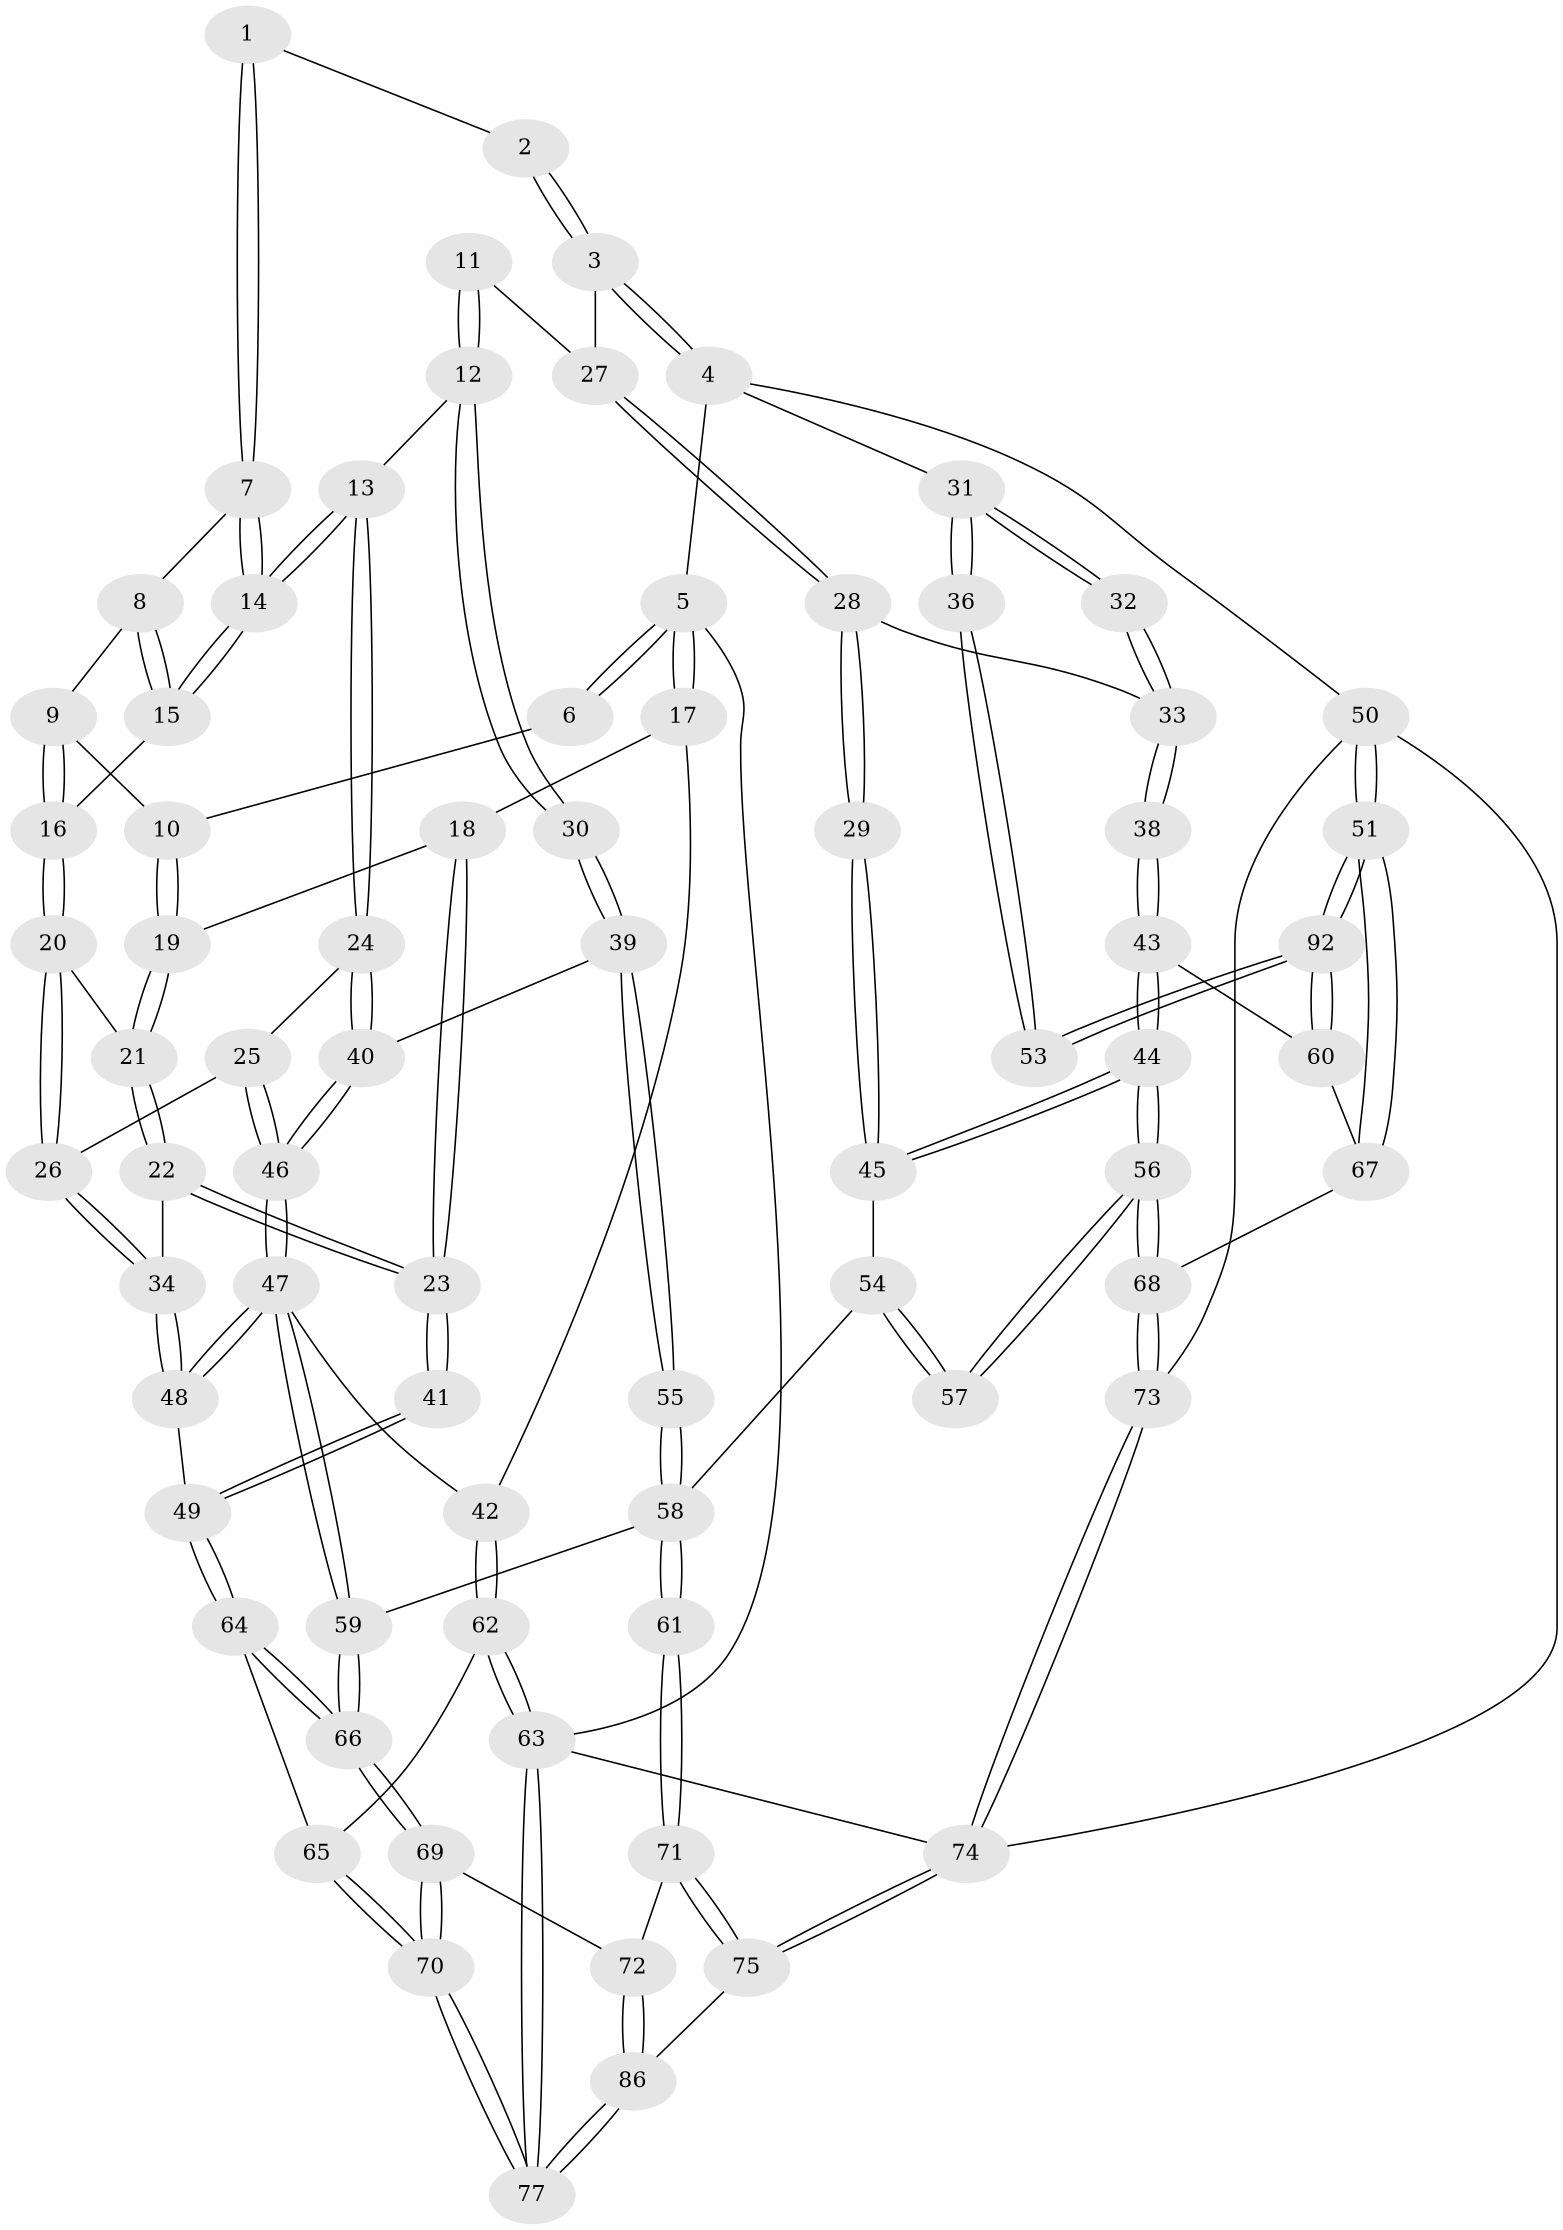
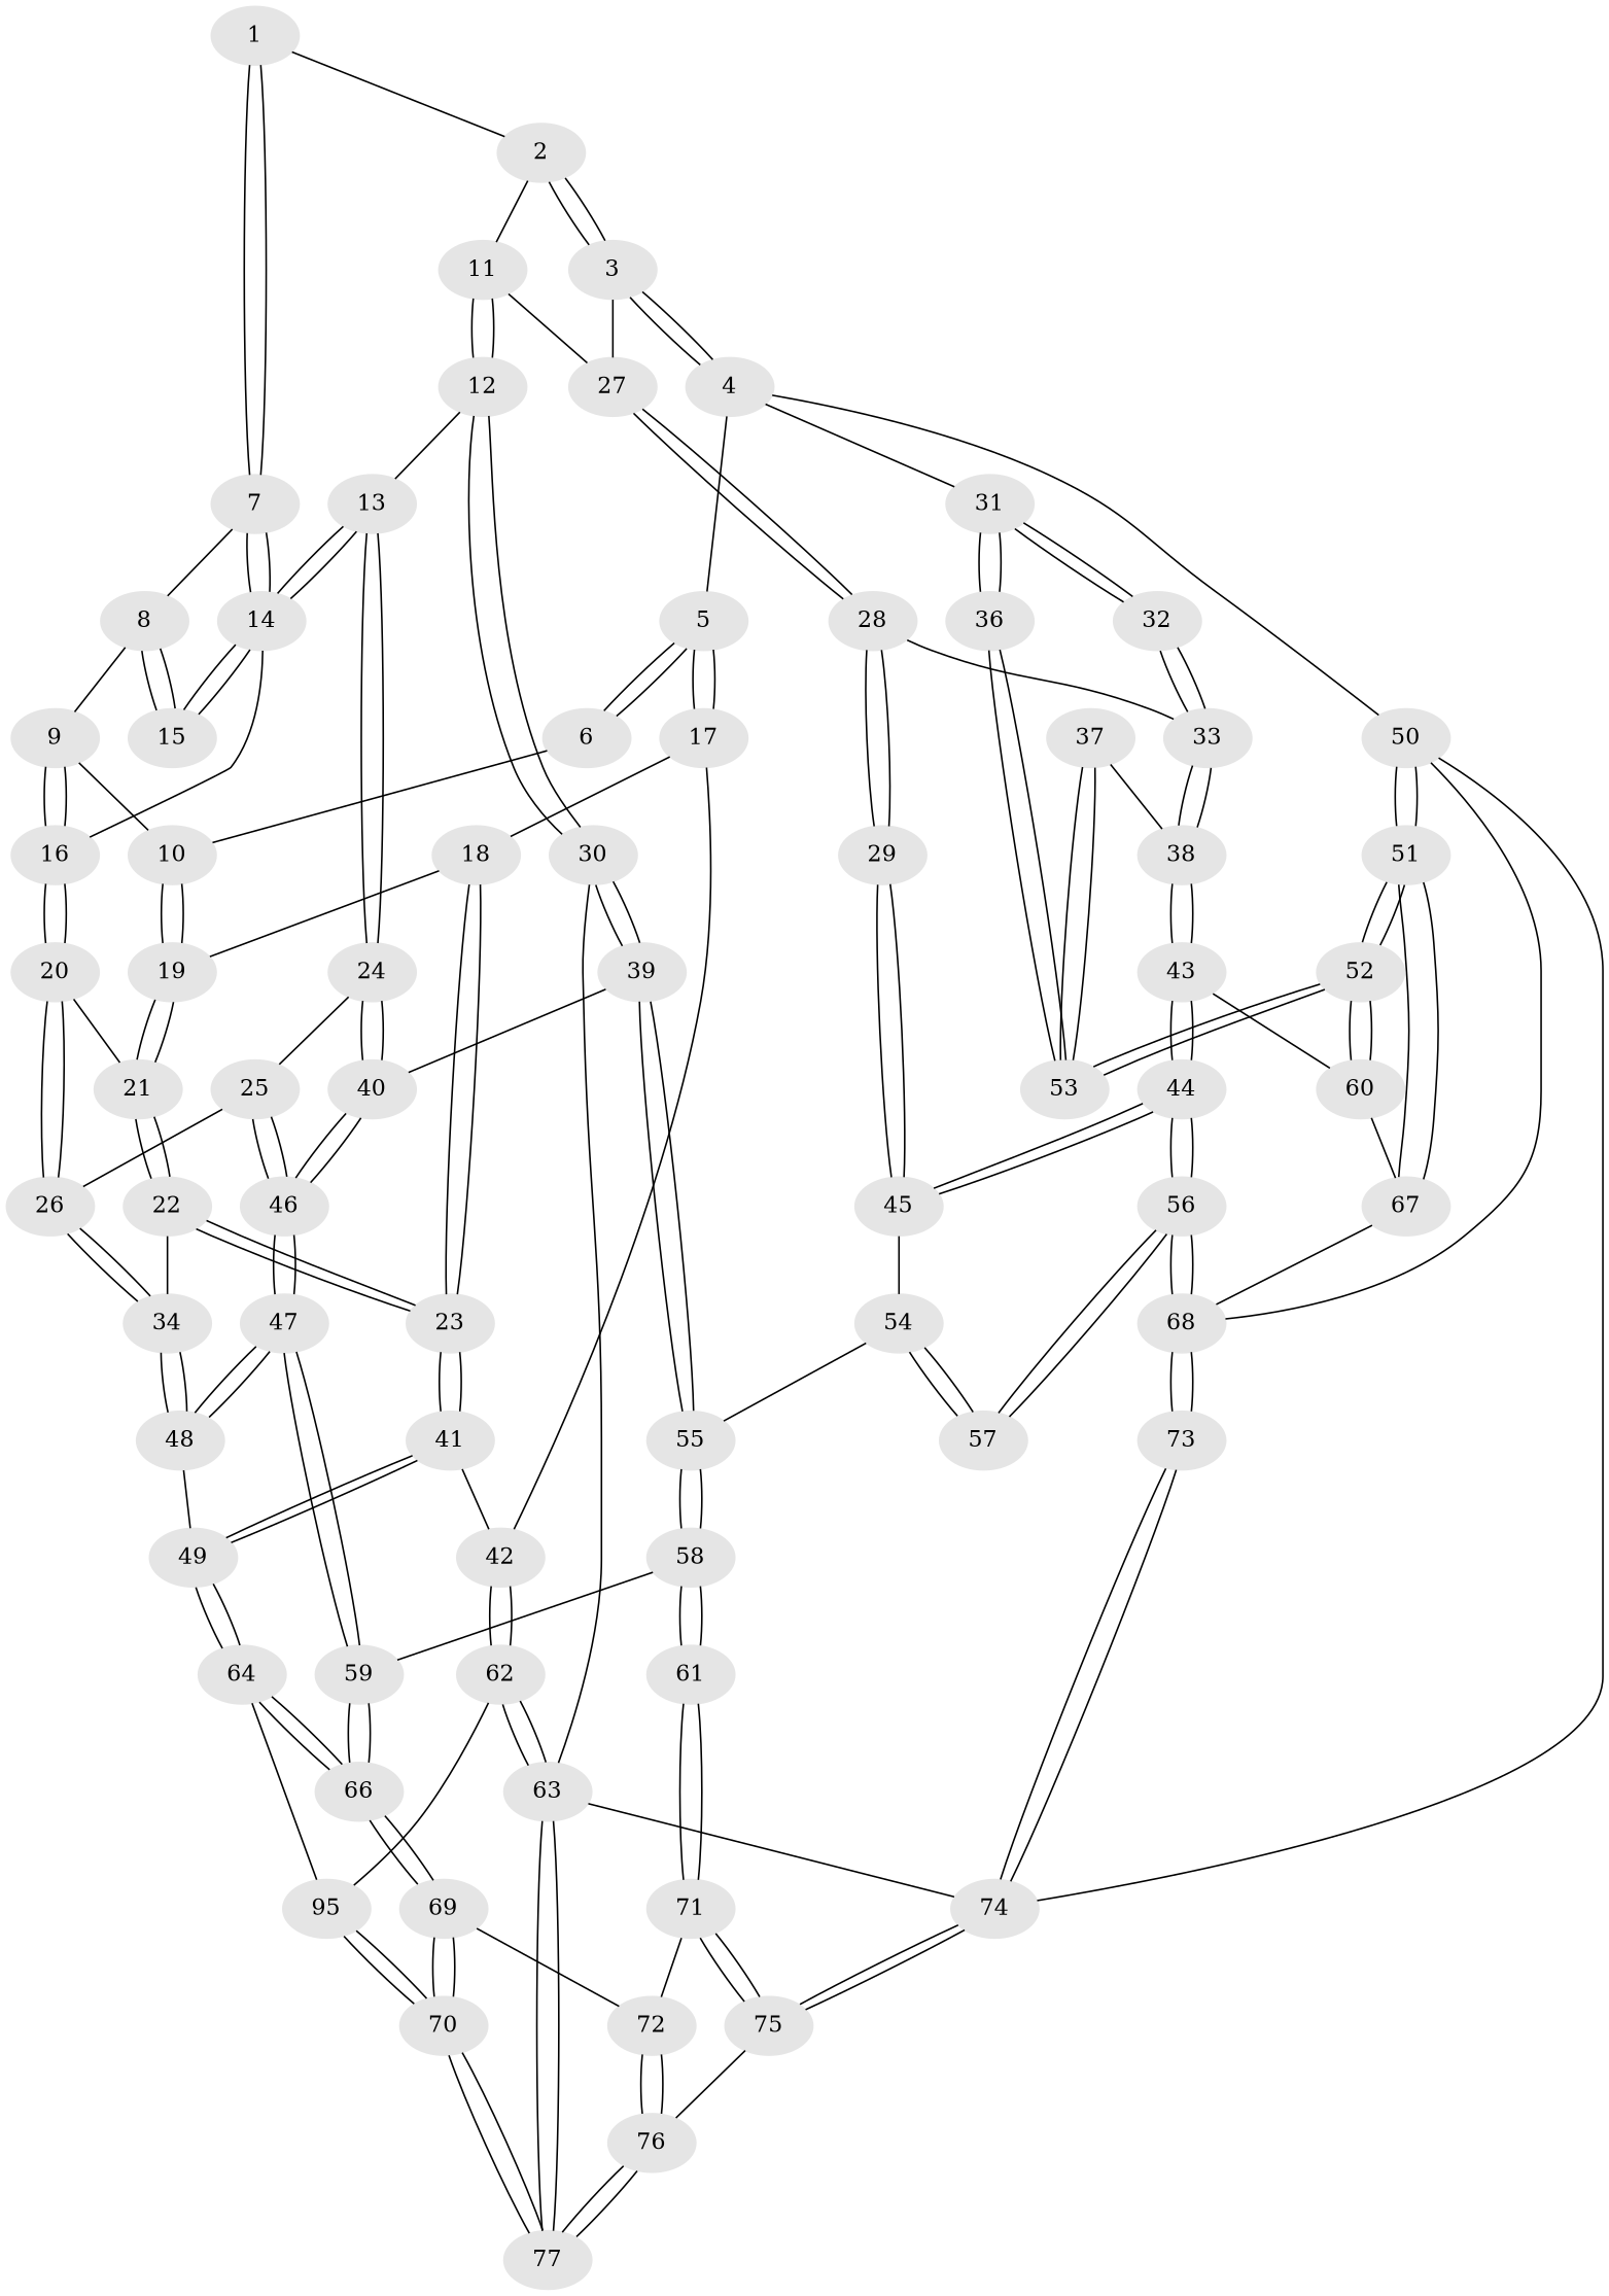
  graph {
    node [color=gray90 style=filled]
    1
    2
    7
    3
    11
    8
    14
    4
    27
    12
    5
    31
    50
    28
    6
    17
    63
    32
    36
    51
    73
    74
    10
    18
    42
    77
    19
    9
    15
    16
    20
    21
    13
    30
    24
    39
    25
    40
    26
    23
    62
    41
    22
    34
    48
    49
    46
    47
    29
    33
    45
    38
    54
    55
    53
    43
+   37
    44
    60
    58
    64
-   65
+   65 [label=95]
    56
    67
    57
    68
    59
    66
-   52 [label=92]
+   52
    75
    61
    71
    69
    72
    70
-   76 [label=86]
+   76
    1 -- 2
    1 -- 7
    1 -- 7
    2 -- 3
    2 -- 3
+   2 -- 11
    7 -- 8
    7 -- 14
    7 -- 14
    3 -- 4
    3 -- 4
    3 -- 27
    11 -- 27
    11 -- 12
    11 -- 12
    8 -- 9
    8 -- 15
    8 -- 15
    14 -- 15
    14 -- 15
    4 -- 5
    4 -- 31
    4 -- 50
    27 -- 28
    27 -- 28
    12 -- 13
    12 -- 30
    12 -- 30
    5 -- 6
    5 -- 6
    5 -- 17
    5 -- 17
-   5 -- 63
+   30 -- 63
    31 -- 32
    31 -- 32
    31 -- 36
    31 -- 36
    50 -- 51
    50 -- 51
-   50 -- 73
+   50 -- 68
    50 -- 74
    28 -- 29
    28 -- 29
    28 -- 33
    6 -- 10
    17 -- 18
    17 -- 42
    63 -- 74
    63 -- 77
    63 -- 77
    32 -- 33
    32 -- 33
    36 -- 53
    36 -- 53
    51 -- 67
    51 -- 67
    51 -- 52
    51 -- 52
    73 -- 74
    73 -- 74
    74 -- 75
    74 -- 75
    10 -- 19
    10 -- 19
    18 -- 19
    18 -- 23
    18 -- 23
    42 -- 62
    42 -- 62
    19 -- 21
    19 -- 21
    9 -- 10
    9 -- 16
    9 -- 16
-   15 -- 16
+   14 -- 16
    16 -- 20
    16 -- 20
    20 -- 21
    20 -- 26
    20 -- 26
    21 -- 22
    21 -- 22
    13 -- 14
    13 -- 14
    13 -- 24
    13 -- 24
    30 -- 39
    30 -- 39
    24 -- 25
    24 -- 40
    24 -- 40
    39 -- 40
    39 -- 55
    39 -- 55
    25 -- 26
    25 -- 46
    25 -- 46
    40 -- 46
    40 -- 46
    26 -- 34
    26 -- 34
    23 -- 41
    23 -- 41
    62 -- 63
    62 -- 63
    62 -- 65
-   47 -- 42
+   41 -- 42
    41 -- 49
    41 -- 49
    22 -- 23
    22 -- 23
    22 -- 34
    34 -- 48
    34 -- 48
    48 -- 49
    49 -- 64
    49 -- 64
    46 -- 47
    46 -- 47
    47 -- 48
    47 -- 48
    47 -- 59
    47 -- 59
    29 -- 45
    29 -- 45
    33 -- 38
    33 -- 38
    45 -- 54
    38 -- 43
    38 -- 43
-   54 -- 58
+   54 -- 55
    54 -- 57
    54 -- 57
    55 -- 58
    55 -- 58
    43 -- 44
    43 -- 44
    43 -- 60
+   37 -- 38
+   37 -- 53
+   37 -- 53
    44 -- 45
    44 -- 45
    44 -- 56
    44 -- 56
    60 -- 67
    58 -- 59
    58 -- 61
    58 -- 61
    64 -- 65
    64 -- 66
    64 -- 66
    65 -- 70
    65 -- 70
    56 -- 57
    56 -- 57
    56 -- 68
    56 -- 68
    67 -- 68
    68 -- 73
    68 -- 73
    59 -- 66
    59 -- 66
    66 -- 69
    66 -- 69
    52 -- 53
    52 -- 53
    52 -- 60
    52 -- 60
    75 -- 76
    61 -- 71
    61 -- 71
    71 -- 75
    71 -- 75
    71 -- 72
    69 -- 72
    69 -- 70
    69 -- 70
    72 -- 76
    72 -- 76
    70 -- 77
    70 -- 77
    76 -- 77
    76 -- 77
  }
